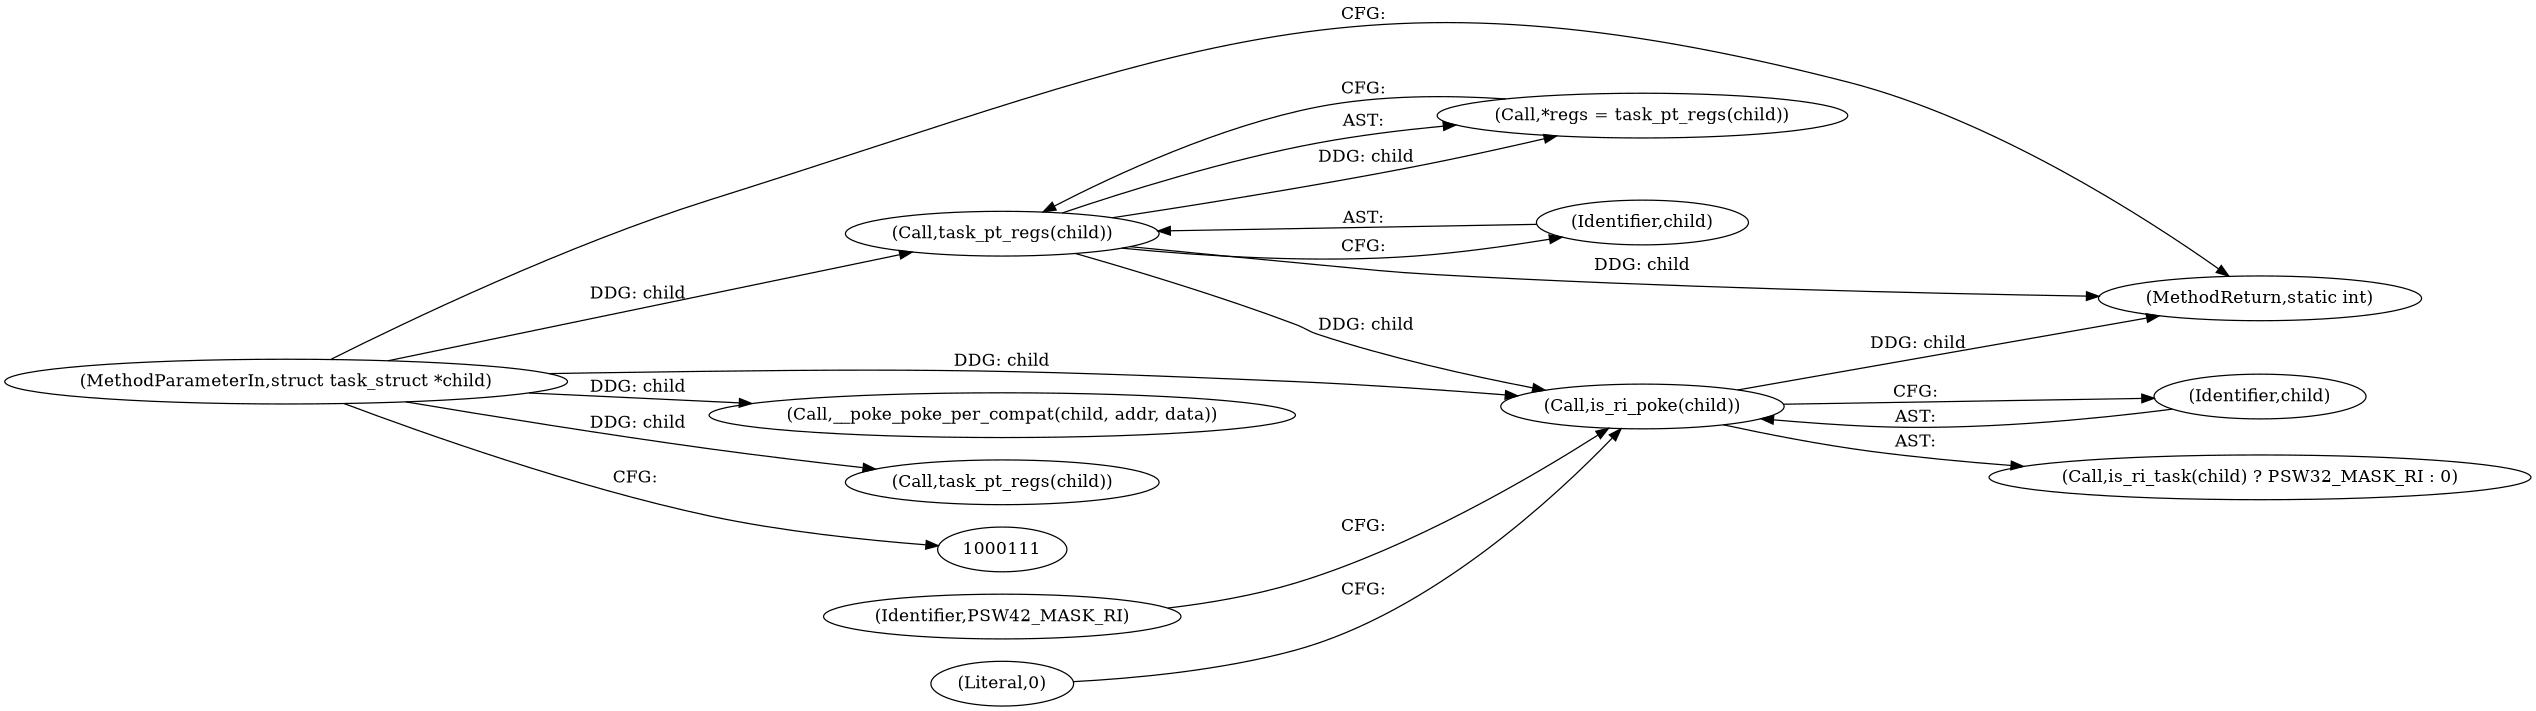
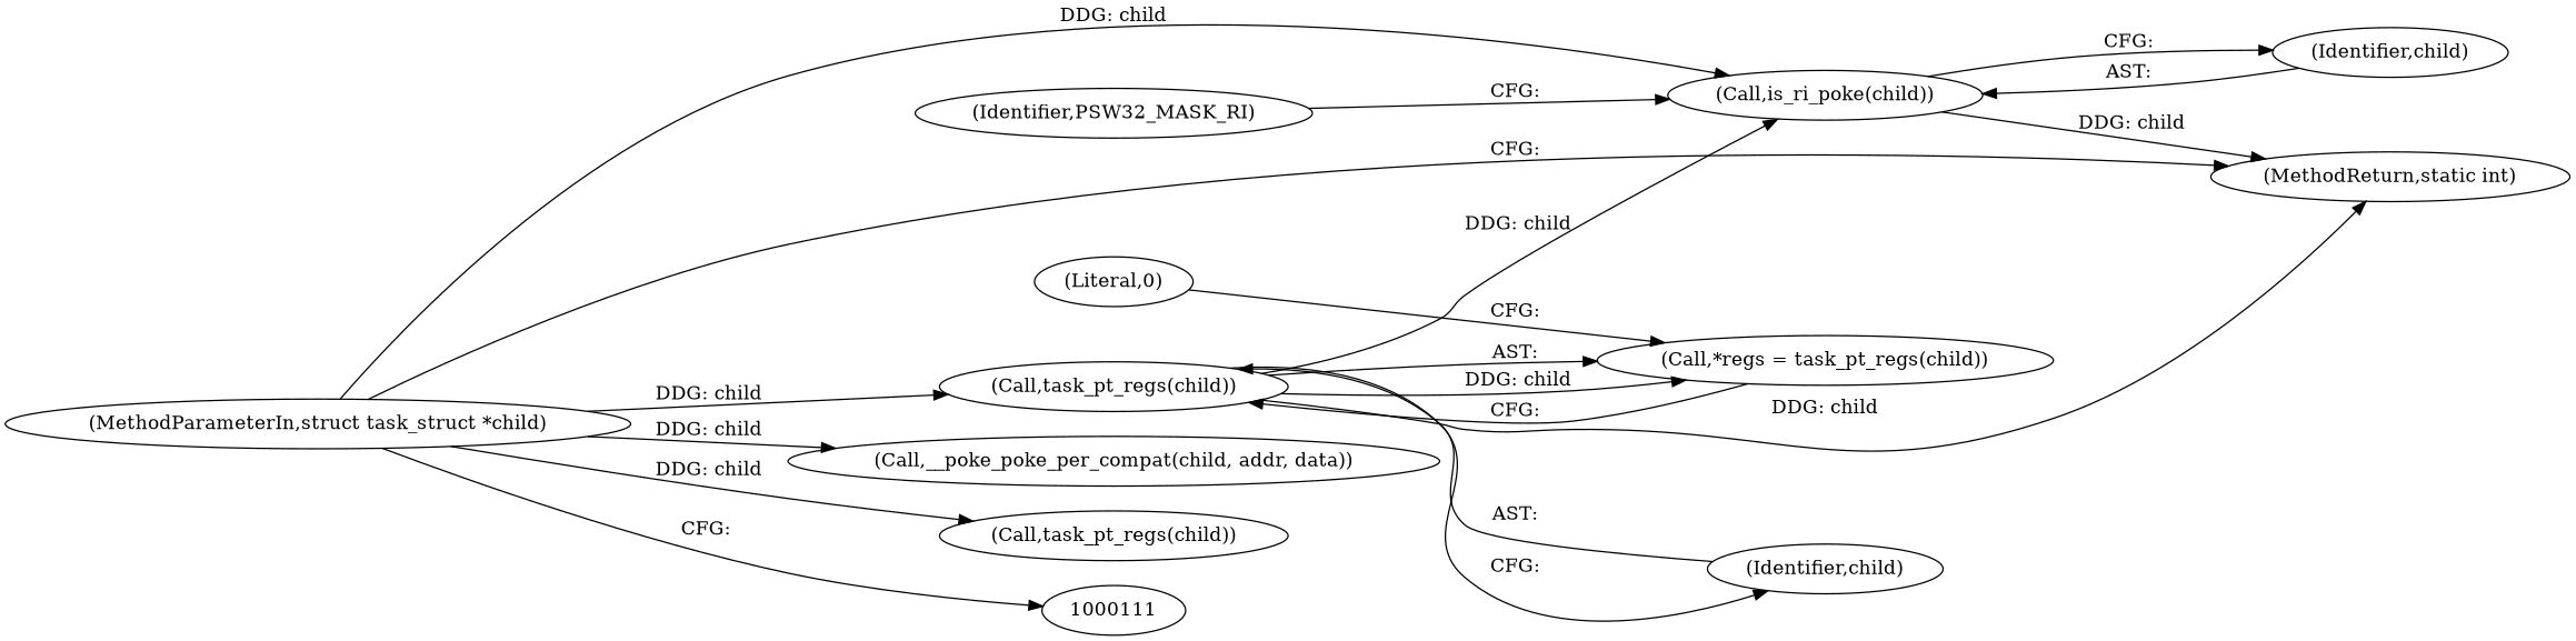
  digraph {
    rankdir=LR
    n1 [label="(Call,is_ri_poke(child))"]
    n2 [label="(Identifier,child)"]
-   n3 [label="(Call,is_ri_task(child) ? PSW32_MASK_RI : 0)"]
    n4 [label="(MethodReturn,static int)"]
    n5 [label="(Call,task_pt_regs(child))"]
    n6 [label="(Call,*regs = task_pt_regs(child))"]
    n7 [label="(Identifier,child)"]
    n8 [label="(MethodParameterIn,struct task_struct *child)"]
    n9 [label="(Call,__poke_poke_per_compat(child, addr, data))"]
    n10 [label="(Call,task_pt_regs(child))"]
    1000111
    n12 [label="(Literal,0)"]
-   n13 [label="(Identifier,PSW42_MASK_RI)"]
+   n13 [label="(Identifier,PSW32_MASK_RI)"]
    n1 -> n2 [label="CFG: "]
-   n1 -> n3 [label="AST: "]
    n1 -> n4 [label="DDG: child"]
    n2 -> n1 [label="AST: "]
    n5 -> n1 [label="DDG: child"]
    n5 -> n4 [label="DDG: child"]
    n5 -> n6 [label="AST: "]
    n5 -> n6 [label="DDG: child"]
    n5 -> n7 [label="CFG: "]
    n6 -> n5 [label="CFG: "]
    n7 -> n5 [label="AST: "]
    n8 -> n1 [label="DDG: child"]
    n8 -> n4 [label="CFG: "]
    n8 -> n5 [label="DDG: child"]
    n8 -> n9 [label="DDG: child"]
    n8 -> n10 [label="DDG: child"]
    n8 -> 1000111 [label="CFG: "]
-   n12 -> n1 [label="CFG: "]
+   n12 -> n6 [label="CFG: "]
    n13 -> n1 [label="CFG: "]
  }
